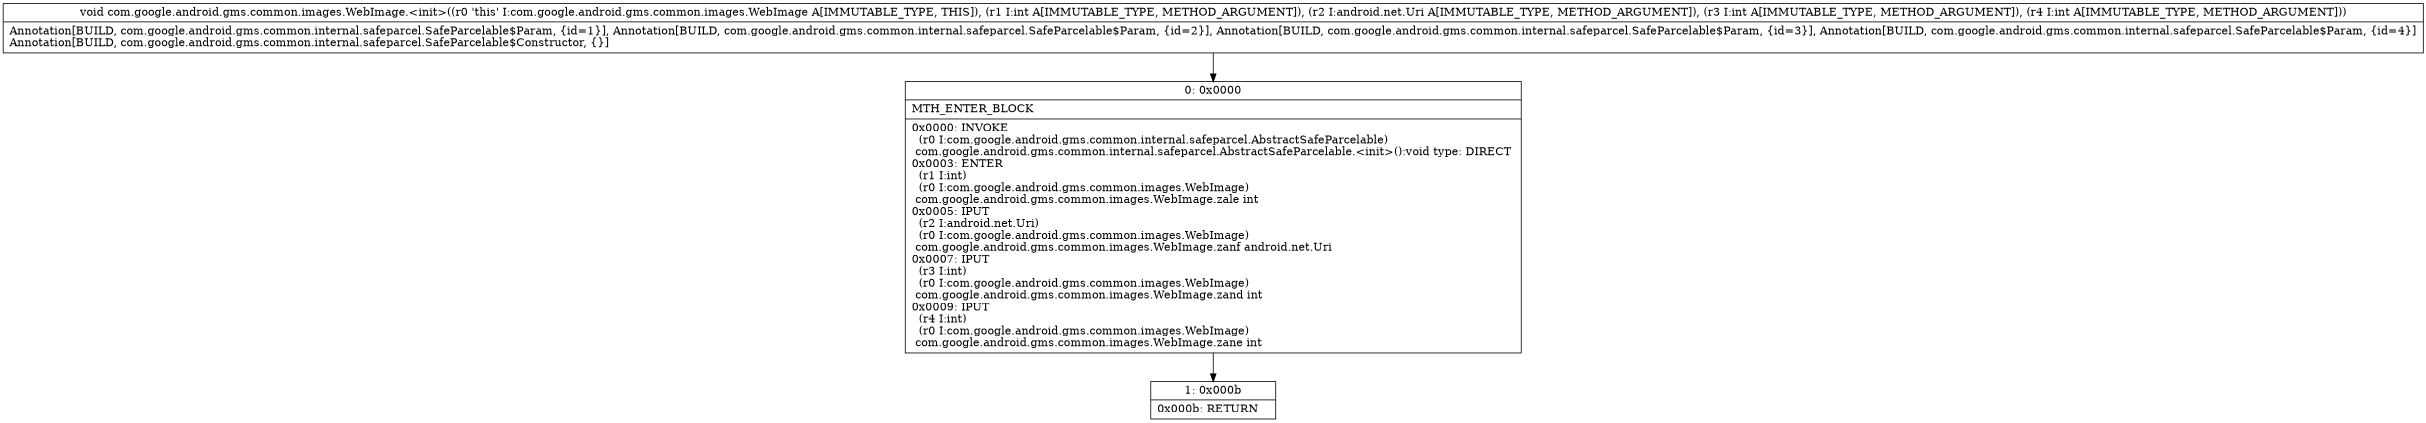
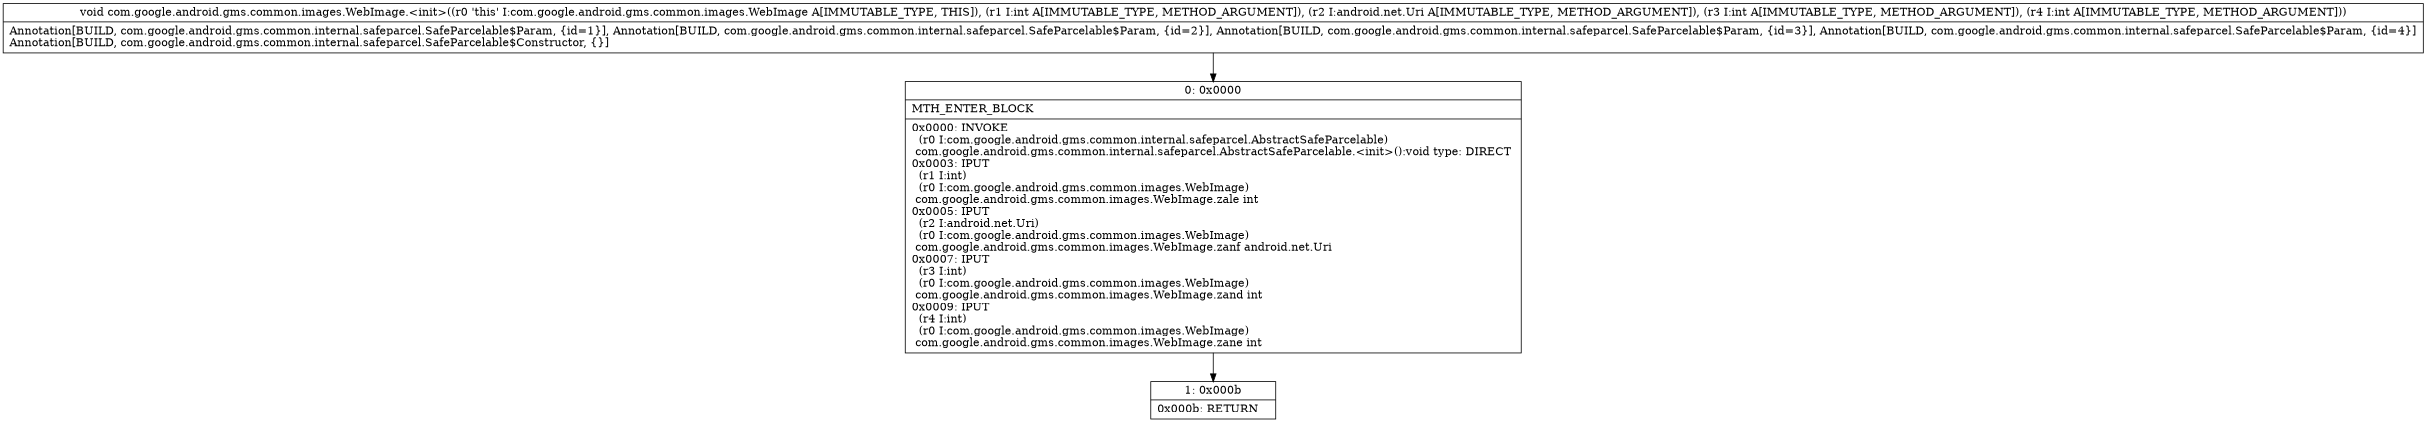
  digraph {
    node [shape=record]
-   n1 [label="{0\:\ 0x0000|MTH_ENTER_BLOCK\l|0x0000: INVOKE  \l  (r0 I:com.google.android.gms.common.internal.safeparcel.AbstractSafeParcelable)\l com.google.android.gms.common.internal.safeparcel.AbstractSafeParcelable.\<init\>():void type: DIRECT \l0x0003: ENTER  \l  (r1 I:int)\l  (r0 I:com.google.android.gms.common.images.WebImage)\l com.google.android.gms.common.images.WebImage.zale int \l0x0005: IPUT  \l  (r2 I:android.net.Uri)\l  (r0 I:com.google.android.gms.common.images.WebImage)\l com.google.android.gms.common.images.WebImage.zanf android.net.Uri \l0x0007: IPUT  \l  (r3 I:int)\l  (r0 I:com.google.android.gms.common.images.WebImage)\l com.google.android.gms.common.images.WebImage.zand int \l0x0009: IPUT  \l  (r4 I:int)\l  (r0 I:com.google.android.gms.common.images.WebImage)\l com.google.android.gms.common.images.WebImage.zane int \l}"]
+   n1 [label="{0\:\ 0x0000|MTH_ENTER_BLOCK\l|0x0000: INVOKE  \l  (r0 I:com.google.android.gms.common.internal.safeparcel.AbstractSafeParcelable)\l com.google.android.gms.common.internal.safeparcel.AbstractSafeParcelable.\<init\>():void type: DIRECT \l0x0003: IPUT  \l  (r1 I:int)\l  (r0 I:com.google.android.gms.common.images.WebImage)\l com.google.android.gms.common.images.WebImage.zale int \l0x0005: IPUT  \l  (r2 I:android.net.Uri)\l  (r0 I:com.google.android.gms.common.images.WebImage)\l com.google.android.gms.common.images.WebImage.zanf android.net.Uri \l0x0007: IPUT  \l  (r3 I:int)\l  (r0 I:com.google.android.gms.common.images.WebImage)\l com.google.android.gms.common.images.WebImage.zand int \l0x0009: IPUT  \l  (r4 I:int)\l  (r0 I:com.google.android.gms.common.images.WebImage)\l com.google.android.gms.common.images.WebImage.zane int \l}"]
    n2 [label="{1\:\ 0x000b|0x000b: RETURN   \l}"]
    n3 [label="{void com.google.android.gms.common.images.WebImage.\<init\>((r0 'this' I:com.google.android.gms.common.images.WebImage A[IMMUTABLE_TYPE, THIS]), (r1 I:int A[IMMUTABLE_TYPE, METHOD_ARGUMENT]), (r2 I:android.net.Uri A[IMMUTABLE_TYPE, METHOD_ARGUMENT]), (r3 I:int A[IMMUTABLE_TYPE, METHOD_ARGUMENT]), (r4 I:int A[IMMUTABLE_TYPE, METHOD_ARGUMENT]))  | Annotation[BUILD, com.google.android.gms.common.internal.safeparcel.SafeParcelable$Param, \{id=1\}], Annotation[BUILD, com.google.android.gms.common.internal.safeparcel.SafeParcelable$Param, \{id=2\}], Annotation[BUILD, com.google.android.gms.common.internal.safeparcel.SafeParcelable$Param, \{id=3\}], Annotation[BUILD, com.google.android.gms.common.internal.safeparcel.SafeParcelable$Param, \{id=4\}]\lAnnotation[BUILD, com.google.android.gms.common.internal.safeparcel.SafeParcelable$Constructor, \{\}]\l}"]
    n1 -> n2
    n3 -> n1
  }
